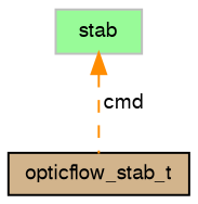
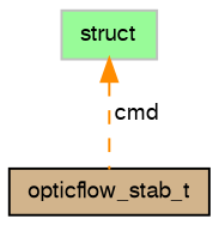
  digraph {
    node [fontname=FreeSans fontsize=10 shape=record style=filled]
    n1 [color=black fillcolor=tan fontcolor=black height=0.2 label=opticflow_stab_t width=0.4]
-   n2 [color=grey75 fillcolor=palegreen height=0.2 label=stab width=0.4]
+   n2 [color=grey75 fillcolor=palegreen height=0.2 label=struct width=0.4]
    n2 -> n1 [color=darkorange dir=back fontname=FreeSans fontsize=10 label=" cmd" labelfontname=FreeSans labelfontsize=10 style=dashed]
  }
